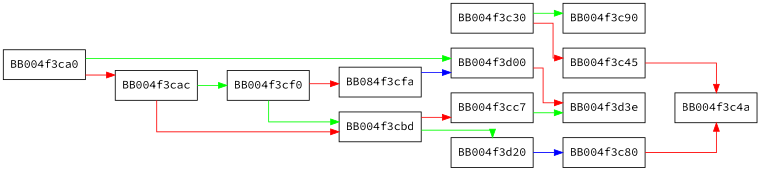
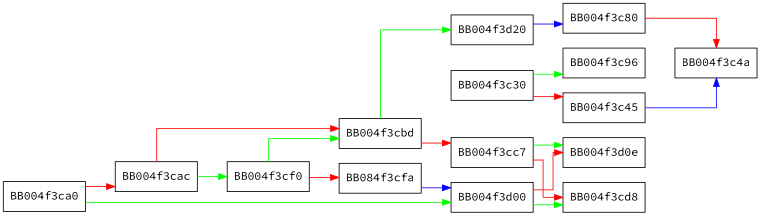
  digraph {
    fontname="Source Code Pro"
    rankdir=LR
    splines=ortho
    node [fontname="Source Code Pro" shape=box]
    edge [color=red fontname="Source Code Pro"]
    BB004f3c30
-   BB004f3c90
+   BB004f3c90 [label=BB004f3c96]
    BB004f3c45
    BB004f3c4a
    BB004f3ca0
    BB004f3d00
    BB004f3cac
-   BB004f3d0e [label=BB004f3d3e]
+   BB004f3d0e
+   BB004f3cd8
    BB004f3cf0
    BB004f3cbd
    BB004f3c80
    n13 [label=BB084f3cfa]
    BB004f3d20
    BB004f3cc7
    BB004f3c30 -> BB004f3c90 [color=green]
    BB004f3c30 -> BB004f3c45
-   BB004f3c45 -> BB004f3c4a
+   BB004f3c45 -> BB004f3c4a [color=blue]
    BB004f3ca0 -> BB004f3d00 [color=green]
    BB004f3ca0 -> BB004f3cac
    BB004f3d00 -> BB004f3d0e
+   BB004f3d00 -> BB004f3cd8 [color=green]
    BB004f3cac -> BB004f3cf0 [color=green]
    BB004f3cac -> BB004f3cbd
    BB004f3cf0 -> BB004f3cbd [color=green]
    BB004f3cf0 -> n13
    BB004f3cbd -> BB004f3d20 [color=green]
    BB004f3cbd -> BB004f3cc7
    BB004f3c80 -> BB004f3c4a
    n13 -> BB004f3d00 [color=blue]
    BB004f3d20 -> BB004f3c80 [color=blue]
    BB004f3cc7 -> BB004f3d0e [color=green]
+   BB004f3cc7 -> BB004f3cd8
  }
